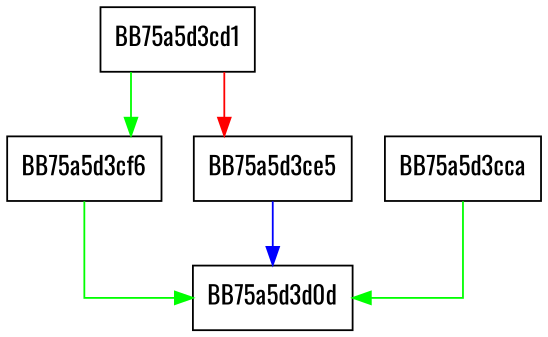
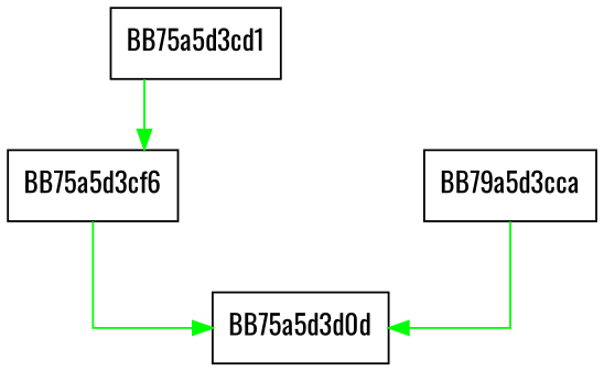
  digraph {
    fontname=Oswald
    splines=ortho
    node [fontname=Oswald shape=box]
    edge [color=green fontname=Oswald]
    BB75a5d3cd1
    BB75a5d3cf6
-   BB75a5d3ce5
-   BB75a5d3cca
+   BB75a5d3cca [label=BB79a5d3cca]
    BB75a5d3d0d
    BB75a5d3cd1 -> BB75a5d3cf6
-   BB75a5d3cd1 -> BB75a5d3ce5 [color=red]
    BB75a5d3cf6 -> BB75a5d3d0d
-   BB75a5d3ce5 -> BB75a5d3d0d [color=blue]
    BB75a5d3cca -> BB75a5d3d0d
  }
